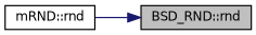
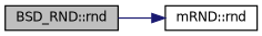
  digraph {
    rankdir=LR
    node [color=black fontname=Helvetica fontsize=10 shape=record style=filled]
    n1 [fillcolor=grey75 fontcolor=black height=0.2 label="BSD_RND::rnd" width=0.4]
    n2 [fillcolor=white height=0.2 label="mRND::rnd" width=0.4]
-   n2 -> n1 [color=midnightblue fontname=Helvetica fontsize=10 labelfontname=Helvetica labelfontsize=10 style=solid]
+   n1 -> n2 [color=midnightblue fontname=Helvetica fontsize=10 labelfontname=Helvetica labelfontsize=10 style=solid]
  }
